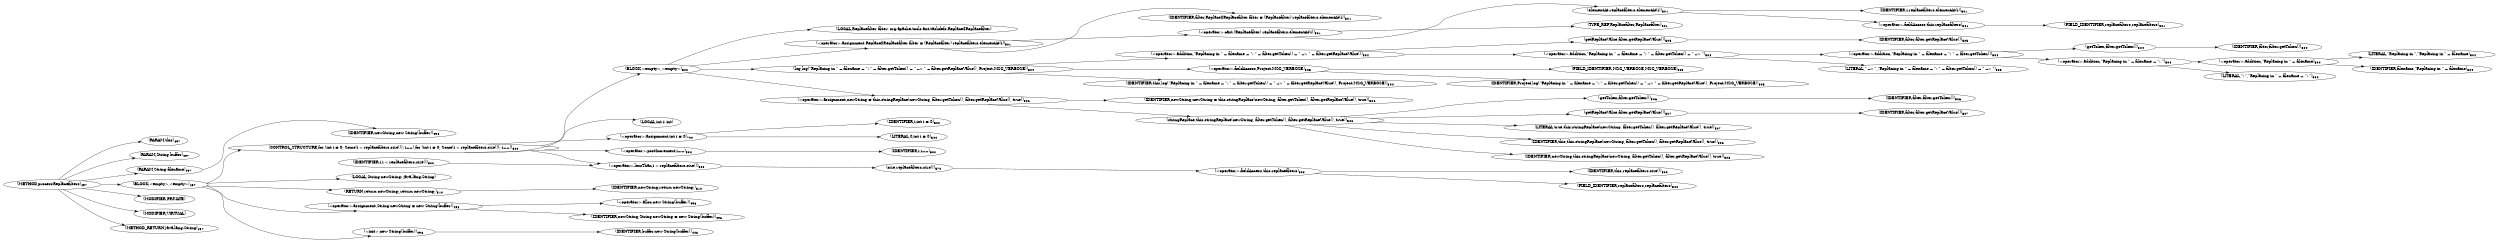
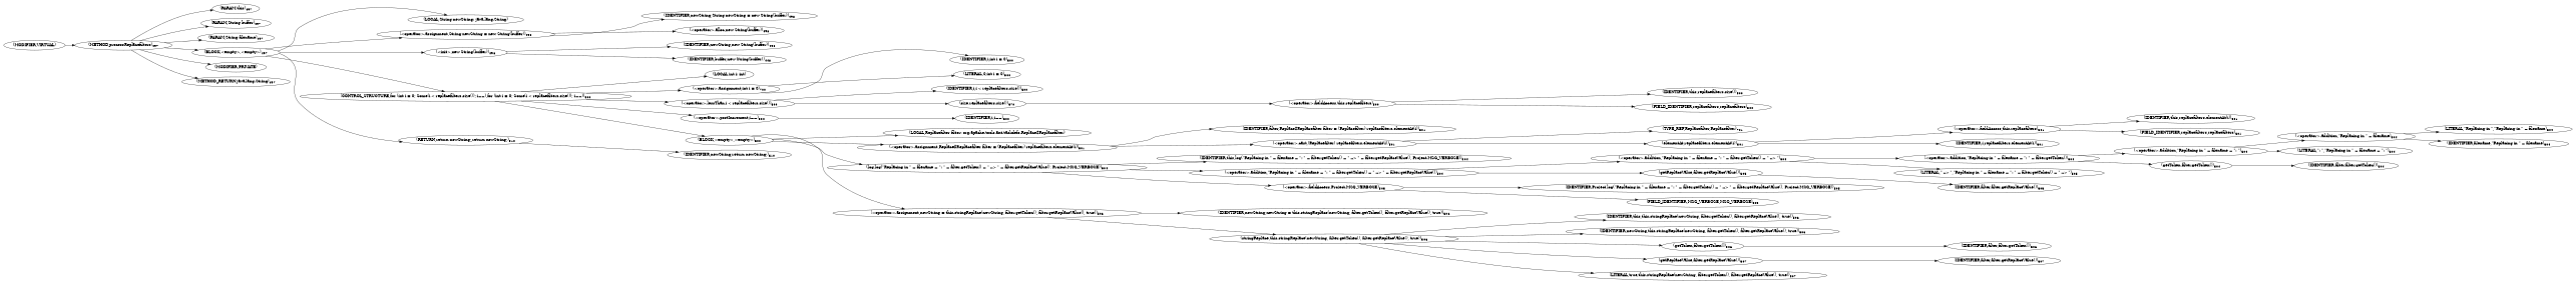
  digraph {
    rankdir=LR
    n1 [label=<(METHOD,processReplacefilters)<SUB>497</SUB>>]
    n2 [label=<(PARAM,this)<SUB>497</SUB>>]
    n3 [label=<(PARAM,String buffer)<SUB>497</SUB>>]
    n4 [label=<(PARAM,String filename)<SUB>497</SUB>>]
    n5 [label=<(BLOCK,&lt;empty&gt;,&lt;empty&gt;)<SUB>497</SUB>>]
    n6 [label=<(MODIFIER,PRIVATE)>]
    n7 [label=<(MODIFIER,VIRTUAL)>]
    n8 [label=<(METHOD_RETURN,java.lang.String)<SUB>497</SUB>>]
    n9 [label=<(LOCAL,String newString: java.lang.String)>]
    n10 [label=<(&lt;operator&gt;.assignment,String newString = new String(buffer))<SUB>498</SUB>>]
    n11 [label=<(&lt;init&gt;,new String(buffer))<SUB>498</SUB>>]
    n12 [label=<(CONTROL_STRUCTURE,for (int i = 0; Some(i &lt; replacefilters.size()); i++),for (int i = 0; Some(i &lt; replacefilters.size()); i++))<SUB>500</SUB>>]
    n13 [label=<(RETURN,return newString;,return newString;)<SUB>510</SUB>>]
    n14 [label=<(IDENTIFIER,newString,String newString = new String(buffer))<SUB>498</SUB>>]
    n15 [label=<(&lt;operator&gt;.alloc,new String(buffer))<SUB>498</SUB>>]
    n16 [label=<(IDENTIFIER,newString,new String(buffer))<SUB>498</SUB>>]
    n17 [label=<(IDENTIFIER,buffer,new String(buffer))<SUB>448</SUB>>]
    n18 [label=<(LOCAL,int i: int)>]
    n19 [label=<(&lt;operator&gt;.assignment,int i = 0)<SUB>700</SUB>>]
    n20 [label=<(&lt;operator&gt;.lessThan,i &lt; replacefilters.size())<SUB>500</SUB>>]
    n21 [label=<(&lt;operator&gt;.postIncrement,i++)<SUB>500</SUB>>]
    n22 [label=<(BLOCK,&lt;empty&gt;,&lt;empty&gt;)<SUB>500</SUB>>]
    n23 [label=<(IDENTIFIER,newString,return newString;)<SUB>510</SUB>>]
    n24 [label=<(IDENTIFIER,i,int i = 0)<SUB>500</SUB>>]
    n25 [label=<(LITERAL,0,int i = 0)<SUB>500</SUB>>]
    n26 [label=<(IDENTIFIER,i,i &lt; replacefilters.size())<SUB>500</SUB>>]
    n27 [label=<(size,replacefilters.size())<SUB>570</SUB>>]
    n28 [label=<(IDENTIFIER,i,i++)<SUB>500</SUB>>]
    n29 [label=<(LOCAL,Replacefilter filter: org.apache.tools.ant.taskdefs.Replace$Replacefilter)>]
    n30 [label=<(&lt;operator&gt;.assignment,Replace$Replacefilter filter = (Replacefilter) replacefilters.elementAt(i))<SUB>501</SUB>>]
    n31 [label=<(log,log(&quot;Replacing in &quot; + filename + &quot;: &quot; + filter.getToken() + &quot; --&gt; &quot; + filter.getReplaceValue(), Project.MSG_VERBOSE))<SUB>504</SUB>>]
    n32 [label=<(&lt;operator&gt;.assignment,newString = this.stringReplace(newString, filter.getToken(), filter.getReplaceValue(), true))<SUB>506</SUB>>]
    n33 [label=<(&lt;operator&gt;.fieldAccess,this.replacefilters)<SUB>500</SUB>>]
    n34 [label=<(IDENTIFIER,this,replacefilters.size())<SUB>500</SUB>>]
    n35 [label=<(FIELD_IDENTIFIER,replacefilters,replacefilters)<SUB>500</SUB>>]
    n36 [label=<(IDENTIFIER,filter,Replace$Replacefilter filter = (Replacefilter) replacefilters.elementAt(i))<SUB>501</SUB>>]
    n37 [label=<(&lt;operator&gt;.cast,(Replacefilter) replacefilters.elementAt(i))<SUB>501</SUB>>]
    n38 [label=<(IDENTIFIER,this,log(&quot;Replacing in &quot; + filename + &quot;: &quot; + filter.getToken() + &quot; --&gt; &quot; + filter.getReplaceValue(), Project.MSG_VERBOSE))<SUB>504</SUB>>]
    n39 [label=<(&lt;operator&gt;.addition,&quot;Replacing in &quot; + filename + &quot;: &quot; + filter.getToken() + &quot; --&gt; &quot; + filter.getReplaceValue())<SUB>504</SUB>>]
    n40 [label=<(&lt;operator&gt;.fieldAccess,Project.MSG_VERBOSE)<SUB>505</SUB>>]
    n41 [label=<(IDENTIFIER,newString,newString = this.stringReplace(newString, filter.getToken(), filter.getReplaceValue(), true))<SUB>506</SUB>>]
    n42 [label=<(stringReplace,this.stringReplace(newString, filter.getToken(), filter.getReplaceValue(), true))<SUB>506</SUB>>]
-   n43 [label=<(TYPE_REF,Replacefilter,Replacefilter)<SUB>501</SUB>>]
+   n43 [label=<(TYPE_REF,Replacefilter,Replacefilter)<SUB>701</SUB>>]
    n44 [label=<(elementAt,replacefilters.elementAt(i))<SUB>501</SUB>>]
    n45 [label=<(&lt;operator&gt;.fieldAccess,this.replacefilters)<SUB>501</SUB>>]
    n46 [label=<(IDENTIFIER,i,replacefilters.elementAt(i))<SUB>501</SUB>>]
+   n47 [label=<(IDENTIFIER,this,replacefilters.elementAt(i))<SUB>501</SUB>>]
    n48 [label=<(FIELD_IDENTIFIER,replacefilters,replacefilters)<SUB>501</SUB>>]
    n49 [label=<(&lt;operator&gt;.addition,&quot;Replacing in &quot; + filename + &quot;: &quot; + filter.getToken() + &quot; --&gt; &quot;)<SUB>504</SUB>>]
    n50 [label=<(getReplaceValue,filter.getReplaceValue())<SUB>505</SUB>>]
    n51 [label=<(IDENTIFIER,Project,log(&quot;Replacing in &quot; + filename + &quot;: &quot; + filter.getToken() + &quot; --&gt; &quot; + filter.getReplaceValue(), Project.MSG_VERBOSE))<SUB>505</SUB>>]
    n52 [label=<(FIELD_IDENTIFIER,MSG_VERBOSE,MSG_VERBOSE)<SUB>505</SUB>>]
    n53 [label=<(&lt;operator&gt;.addition,&quot;Replacing in &quot; + filename + &quot;: &quot; + filter.getToken())<SUB>504</SUB>>]
    n54 [label=<(LITERAL,&quot; --&gt; &quot;,&quot;Replacing in &quot; + filename + &quot;: &quot; + filter.getToken() + &quot; --&gt; &quot;)<SUB>505</SUB>>]
    n55 [label=<(IDENTIFIER,filter,filter.getReplaceValue())<SUB>505</SUB>>]
    n56 [label=<(&lt;operator&gt;.addition,&quot;Replacing in &quot; + filename + &quot;: &quot;)<SUB>504</SUB>>]
    n57 [label=<(getToken,filter.getToken())<SUB>504</SUB>>]
    n58 [label=<(&lt;operator&gt;.addition,&quot;Replacing in &quot; + filename)<SUB>504</SUB>>]
    n59 [label=<(LITERAL,&quot;: &quot;,&quot;Replacing in &quot; + filename + &quot;: &quot;)<SUB>504</SUB>>]
    n60 [label=<(IDENTIFIER,filter,filter.getToken())<SUB>504</SUB>>]
    n61 [label=<(LITERAL,&quot;Replacing in &quot;,&quot;Replacing in &quot; + filename)<SUB>504</SUB>>]
    n62 [label=<(IDENTIFIER,filename,&quot;Replacing in &quot; + filename)<SUB>504</SUB>>]
    n63 [label=<(IDENTIFIER,this,this.stringReplace(newString, filter.getToken(), filter.getReplaceValue(), true))<SUB>506</SUB>>]
    n64 [label=<(IDENTIFIER,newString,this.stringReplace(newString, filter.getToken(), filter.getReplaceValue(), true))<SUB>506</SUB>>]
    n65 [label=<(getToken,filter.getToken())<SUB>506</SUB>>]
    n66 [label=<(getReplaceValue,filter.getReplaceValue())<SUB>507</SUB>>]
    n67 [label=<(LITERAL,true,this.stringReplace(newString, filter.getToken(), filter.getReplaceValue(), true))<SUB>507</SUB>>]
    n68 [label=<(IDENTIFIER,filter,filter.getToken())<SUB>506</SUB>>]
    n69 [label=<(IDENTIFIER,filter,filter.getReplaceValue())<SUB>507</SUB>>]
    n1 -> n2
    n1 -> n3
    n1 -> n4
    n1 -> n5
    n1 -> n6
-   n1 -> n7
+   n7 -> n1
    n1 -> n8
    n5 -> n9
    n5 -> n10
    n5 -> n11
    n5 -> n12
    n5 -> n13
    n10 -> n14
    n10 -> n15
-   n4 -> n16
+   n11 -> n16
    n11 -> n17
    n12 -> n18
    n12 -> n19
    n12 -> n20
    n12 -> n21
    n12 -> n22
    n13 -> n23
    n19 -> n24
    n19 -> n25
-   n26 -> n20
+   n20 -> n26
    n20 -> n27
    n21 -> n28
    n22 -> n29
    n22 -> n30
    n22 -> n31
    n22 -> n32
    n27 -> n33
    n30 -> n36
    n30 -> n37
    n31 -> n38
    n31 -> n39
    n31 -> n40
    n32 -> n41
    n32 -> n42
    n33 -> n34
    n33 -> n35
    n37 -> n43
    n37 -> n44
    n39 -> n49
    n39 -> n50
    n40 -> n51
    n40 -> n52
    n42 -> n63
    n42 -> n64
    n42 -> n65
    n42 -> n66
    n42 -> n67
    n44 -> n45
    n44 -> n46
+   n45 -> n47
    n45 -> n48
    n49 -> n53
    n49 -> n54
    n50 -> n55
    n53 -> n56
    n53 -> n57
    n56 -> n58
    n56 -> n59
    n57 -> n60
    n58 -> n61
    n58 -> n62
    n65 -> n68
    n66 -> n69
  }
